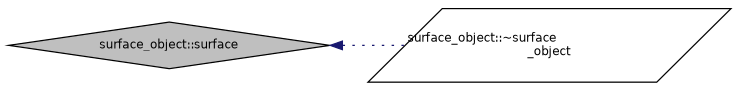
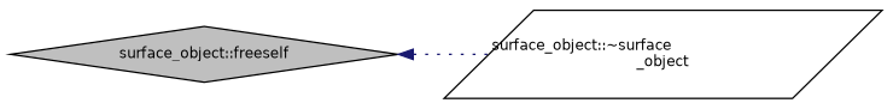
  digraph {
    rankdir=LR
    node [color=black fontname=Helvetica fontsize=10 style=filled]
-   n1 [fillcolor=grey75 fontcolor=black height=0.2 label="surface_object::surface" shape=diamond width=0.4]
+   n1 [fillcolor=grey75 fontcolor=black height=0.2 label="surface_object::freeself" shape=diamond width=0.4]
    n2 [fillcolor=white height=0.2 label="surface_object::~surface\l_object" shape=parallelogram width=0.4]
    n1 -> n2 [color=midnightblue dir=back fontname=Helvetica fontsize=10 labelfontname=Helvetica labelfontsize=10 style=dotted]
  }
